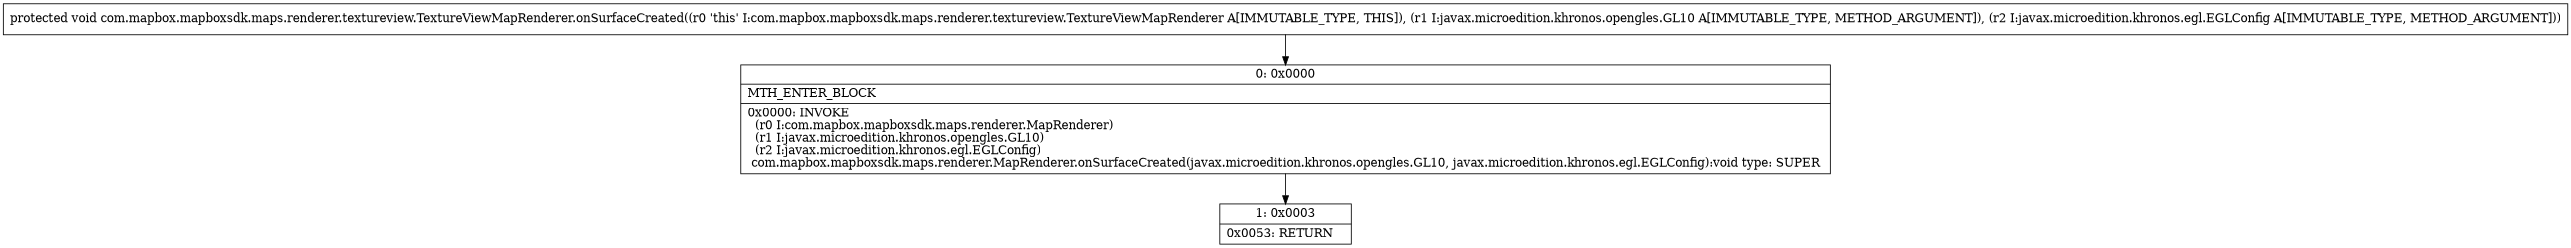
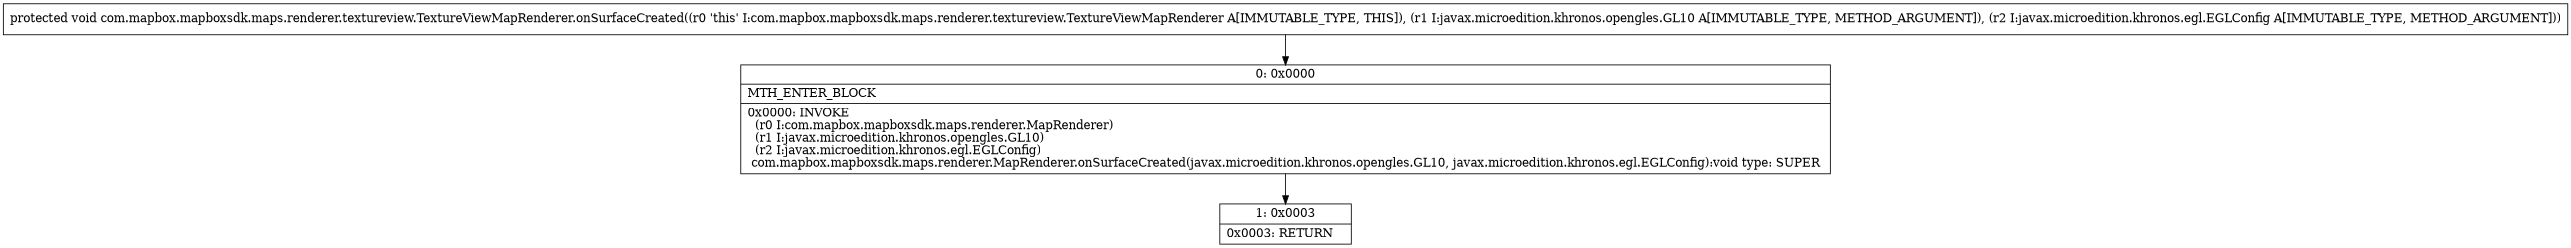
  digraph {
    node [shape=record]
    n1 [label="{0\:\ 0x0000|MTH_ENTER_BLOCK\l|0x0000: INVOKE  \l  (r0 I:com.mapbox.mapboxsdk.maps.renderer.MapRenderer)\l  (r1 I:javax.microedition.khronos.opengles.GL10)\l  (r2 I:javax.microedition.khronos.egl.EGLConfig)\l com.mapbox.mapboxsdk.maps.renderer.MapRenderer.onSurfaceCreated(javax.microedition.khronos.opengles.GL10, javax.microedition.khronos.egl.EGLConfig):void type: SUPER \l}"]
-   n2 [label="{1\:\ 0x0003|0x0053: RETURN   \l}"]
+   n2 [label="{1\:\ 0x0003|0x0003: RETURN   \l}"]
    n3 [label="{protected void com.mapbox.mapboxsdk.maps.renderer.textureview.TextureViewMapRenderer.onSurfaceCreated((r0 'this' I:com.mapbox.mapboxsdk.maps.renderer.textureview.TextureViewMapRenderer A[IMMUTABLE_TYPE, THIS]), (r1 I:javax.microedition.khronos.opengles.GL10 A[IMMUTABLE_TYPE, METHOD_ARGUMENT]), (r2 I:javax.microedition.khronos.egl.EGLConfig A[IMMUTABLE_TYPE, METHOD_ARGUMENT])) }"]
    n1 -> n2
    n3 -> n1
  }
